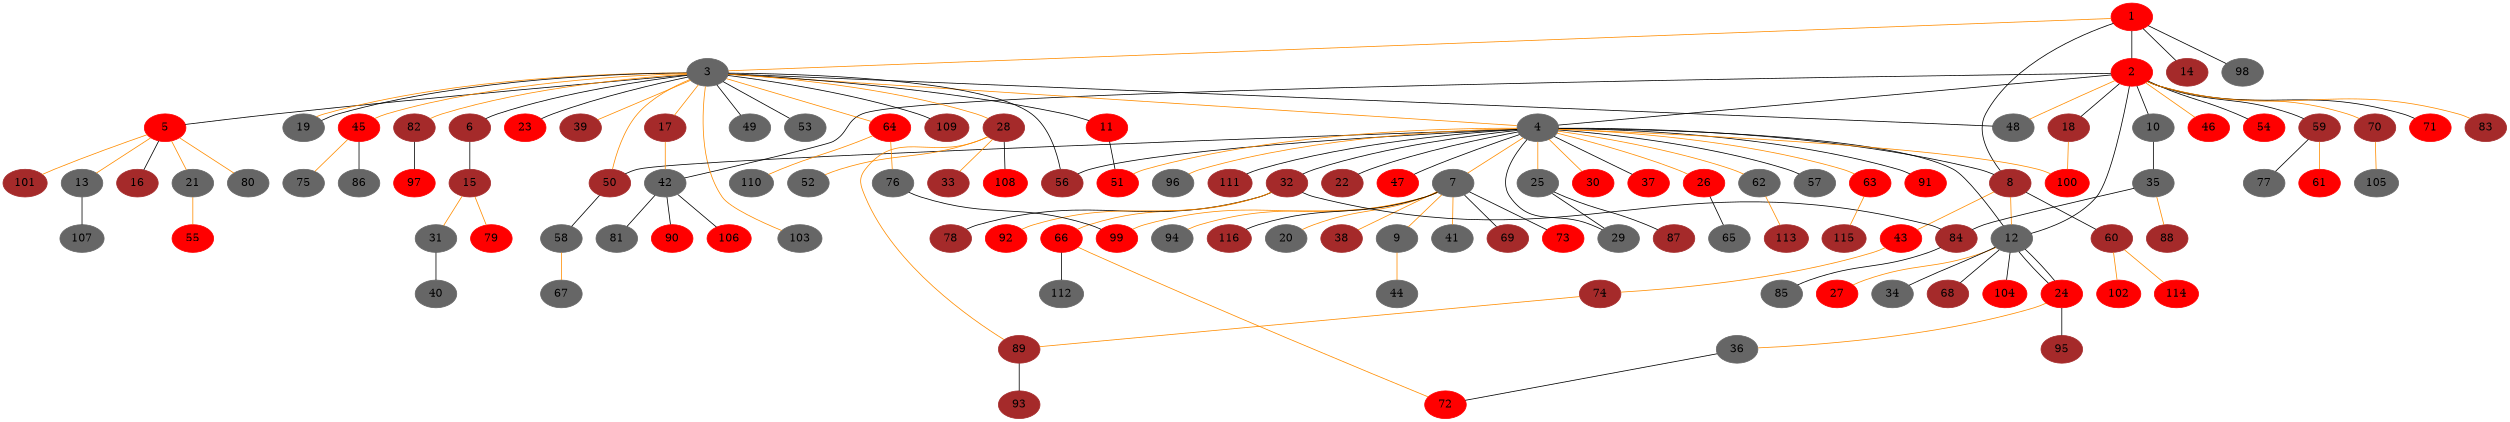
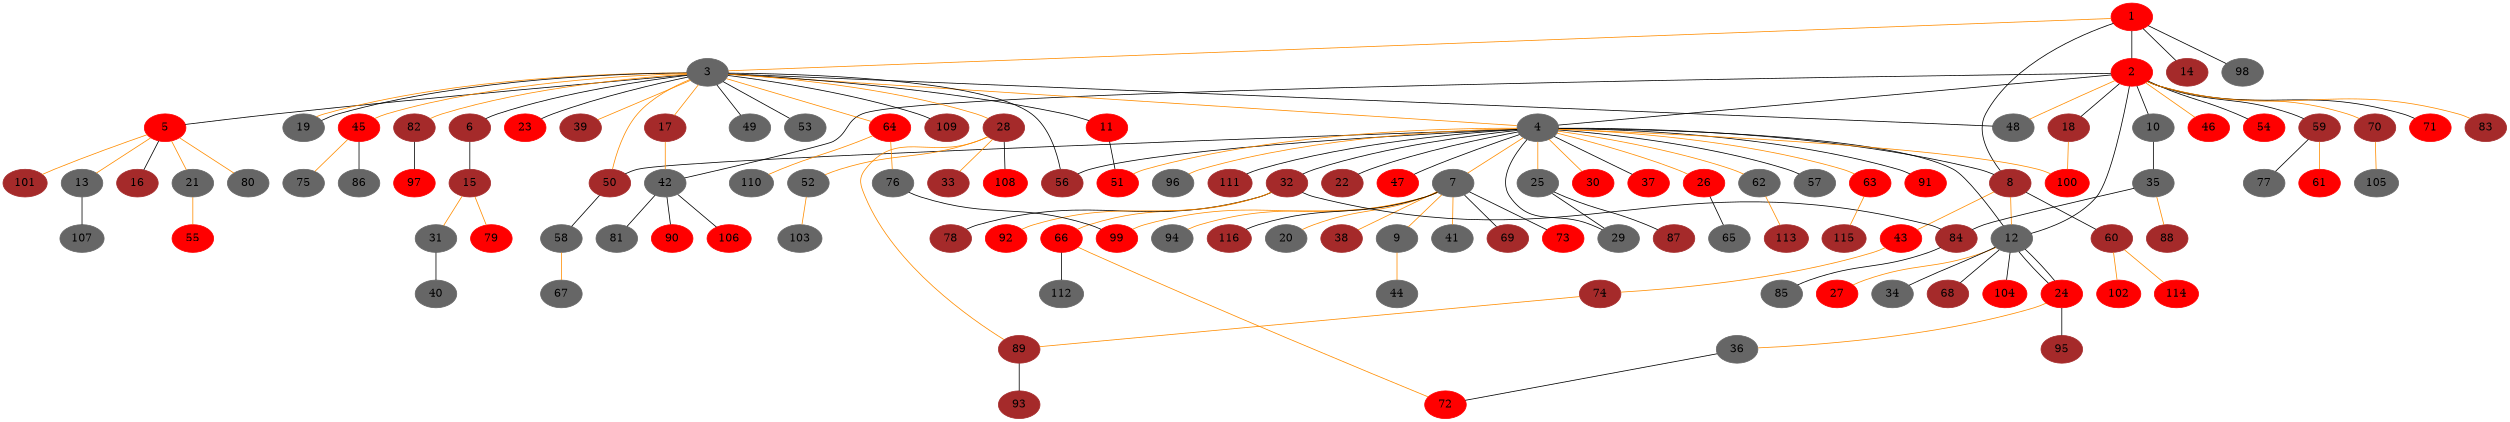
  graph {
    node [color=gray40 style=filled]
    edge [color=black]
    1 [color=red]
    2 [color=red]
    3
    8 [color=brown]
    14 [color=brown]
    98
    4
    10
    12
    18 [color=brown]
    42
    46 [color=red]
    48
    54 [color=red]
    59 [color=brown]
    70 [color=brown]
    71 [color=red]
    83 [color=brown]
    5 [color=red]
    6 [color=brown]
    11 [color=red]
    17 [color=brown]
    19
    23 [color=red]
    28 [color=brown]
    39 [color=brown]
    45 [color=red]
    49
    50 [color=brown]
    53
    56 [color=brown]
    64 [color=red]
    82 [color=brown]
    103
    109 [color=brown]
    43 [color=red]
    60 [color=brown]
    7
    22 [color=brown]
    25
    26 [color=red]
    29
    30 [color=red]
    32 [color=brown]
    37 [color=red]
    47 [color=red]
    51 [color=red]
    57
    62
    63 [color=red]
    91 [color=red]
    96
    100 [color=red]
    111 [color=brown]
    35
    24 [color=red]
    27 [color=red]
    34
    68 [color=brown]
    104 [color=red]
    81
    90 [color=red]
    106 [color=red]
    61 [color=red]
    77
    105
    13
    16 [color=brown]
    21
    80
    101 [color=brown]
    15 [color=brown]
    9
    20
    38 [color=brown]
    41
    69 [color=brown]
    73 [color=red]
    94
    99 [color=red]
    116 [color=brown]
    33 [color=brown]
    52
    89 [color=brown]
    108 [color=red]
    75
    86
    58
    76
    110
    97 [color=red]
    87 [color=brown]
    65
    66 [color=red]
    78 [color=brown]
    84 [color=brown]
    92 [color=red]
    113 [color=brown]
    115 [color=brown]
    107
    55 [color=red]
    31
    79 [color=red]
    44
    74 [color=brown]
    102 [color=red]
    114 [color=red]
    88 [color=brown]
    36
    95 [color=brown]
    40
    72 [color=red]
    93 [color=brown]
    112
    85
    67
    1 -- 2
    1 -- 3 [color=darkorange]
    1 -- 8
    1 -- 14
    1 -- 98
    2 -- 4
    2 -- 10
    2 -- 12
    2 -- 18
    2 -- 42
    2 -- 46 [color=darkorange]
    2 -- 48 [color=darkorange]
    2 -- 54
    2 -- 59
    2 -- 70 [color=darkorange]
    2 -- 71
    2 -- 83 [color=darkorange]
    3 -- 4 [color=darkorange]
    3 -- 48
    3 -- 5
    3 -- 6
    3 -- 11
    3 -- 17 [color=darkorange]
    3 -- 19 [color=darkorange]
    3 -- 19
    3 -- 23
    3 -- 28 [color=darkorange]
    3 -- 39 [color=darkorange]
    3 -- 45 [color=darkorange]
    3 -- 49
    3 -- 50 [color=darkorange]
    3 -- 53
    3 -- 56
    3 -- 64 [color=darkorange]
    3 -- 82 [color=darkorange]
-   3 -- 103 [color=darkorange]
+   52 -- 103 [color=darkorange]
    3 -- 109
    8 -- 12 [color=darkorange]
    8 -- 43 [color=darkorange]
    8 -- 60
    4 -- 8
    4 -- 12
    4 -- 50
    4 -- 56
    4 -- 7 [color=darkorange]
    4 -- 22
    4 -- 25 [color=darkorange]
    4 -- 26 [color=darkorange]
    4 -- 29
    4 -- 30 [color=darkorange]
    4 -- 32
    4 -- 37
    4 -- 47
    4 -- 51 [color=darkorange]
    4 -- 57
    4 -- 62 [color=darkorange]
    4 -- 63 [color=darkorange]
    4 -- 91
    4 -- 96 [color=darkorange]
    4 -- 100 [color=darkorange]
    4 -- 111
    10 -- 35
    12 -- 24
    12 -- 24
    12 -- 27 [color=darkorange]
    12 -- 34
    12 -- 68
    12 -- 104
    18 -- 100 [color=darkorange]
    42 -- 81
    42 -- 90
    42 -- 106
    59 -- 61 [color=darkorange]
    59 -- 77
    70 -- 105 [color=darkorange]
    5 -- 13 [color=darkorange]
    5 -- 16
    5 -- 21 [color=darkorange]
    5 -- 80 [color=darkorange]
    5 -- 101 [color=darkorange]
    6 -- 15
    11 -- 51
    17 -- 42 [color=darkorange]
    28 -- 33 [color=darkorange]
    28 -- 52 [color=darkorange]
    28 -- 89 [color=darkorange]
    28 -- 108
    45 -- 75 [color=darkorange]
    45 -- 86
    50 -- 58
    64 -- 76 [color=darkorange]
    64 -- 110 [color=darkorange]
    82 -- 97
    43 -- 74 [color=darkorange]
    60 -- 102 [color=darkorange]
    60 -- 114 [color=darkorange]
    7 -- 9 [color=darkorange]
    7 -- 20 [color=darkorange]
    7 -- 38 [color=darkorange]
    7 -- 41 [color=darkorange]
    7 -- 69
    7 -- 73
    7 -- 94 [color=darkorange]
    7 -- 99 [color=darkorange]
    7 -- 116
    25 -- 29
    25 -- 87
    26 -- 65
    32 -- 66 [color=darkorange]
    32 -- 78
    32 -- 84
    32 -- 92 [color=darkorange]
    62 -- 113 [color=darkorange]
    63 -- 115 [color=darkorange]
    35 -- 84
    35 -- 88 [color=darkorange]
    24 -- 36 [color=darkorange]
    24 -- 95
    13 -- 107
    21 -- 55 [color=darkorange]
    15 -- 31 [color=darkorange]
    15 -- 79 [color=darkorange]
    9 -- 44 [color=darkorange]
    89 -- 93
    58 -- 67 [color=darkorange]
    76 -- 99
    66 -- 72 [color=darkorange]
    66 -- 112
    84 -- 85
    31 -- 40
    74 -- 89 [color=darkorange]
    36 -- 72
  }
